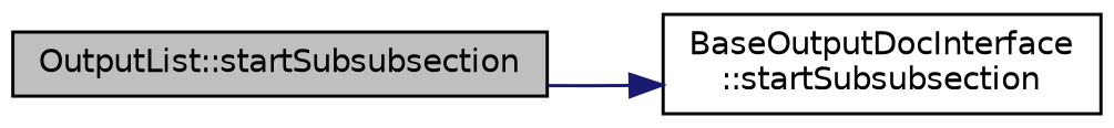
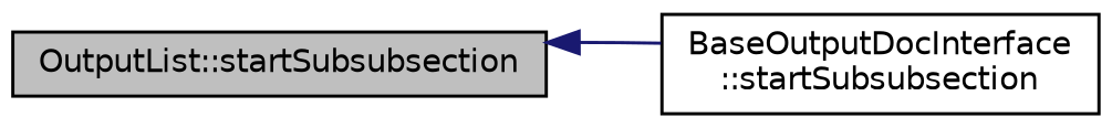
  digraph {
    rankdir=LR
    node [color=black fontname=Helvetica fontsize=10 shape=record style=filled]
    n1 [fillcolor=grey75 fontcolor=black height=0.2 label="OutputList::startSubsubsection" width=0.4]
    n2 [fillcolor=white height=0.2 label="BaseOutputDocInterface\l::startSubsubsection" width=0.4]
-   n1 -> n2 [color=midnightblue fontname=Helvetica fontsize=10 labelfontname=Helvetica labelfontsize=10 style=solid]
+   n2 -> n1 [color=midnightblue fontname=Helvetica fontsize=10 labelfontname=Helvetica labelfontsize=10 style=solid]
  }
